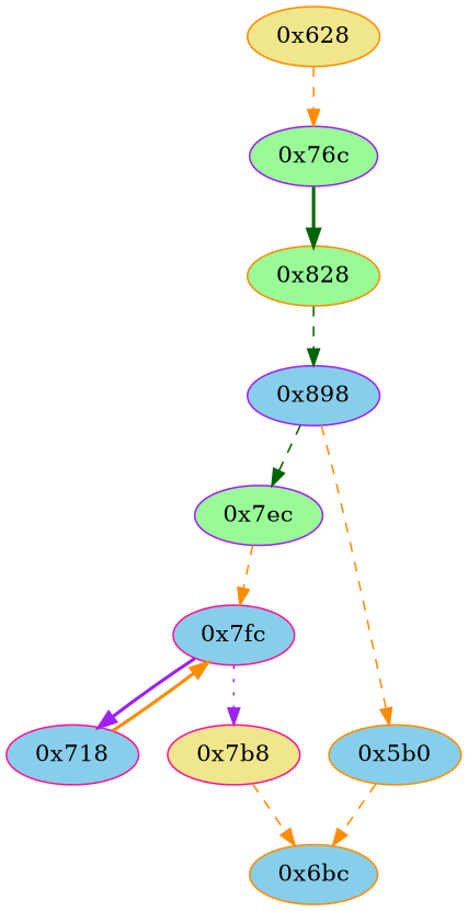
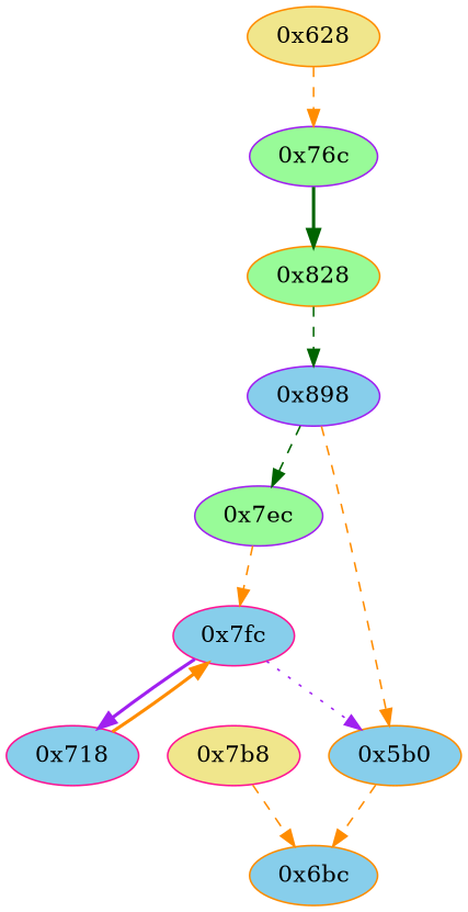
  strict digraph {
    node [color=darkorange fillcolor=skyblue style=filled]
    edge [color=darkorange style=dashed]
    "0x7ec" [color=purple fillcolor=palegreen opcode="[u'mov', u'mov', u'mov', u'b']"]
    "0x7fc" [color=deeppink opcode="[u'ldr', u'str', u'str', u'ldr', u'ldrb', u'ldr', u'ldr', u'ldr', u'cmp', u'mov', u'b']"]
    "0x718" [color=deeppink opcode="[u'ldr', u'ldr', u'ldr', u'ldr', u'sub', u'rsb', u'add', u'sub', u'rsb', u'add', u'mov', u'b']"]
    "0x7b8" [color=deeppink fillcolor=khaki opcode="[u'ldr', u'ldr', u'bl', u'mov', u'mov', u'b']"]
    "0x6bc" [opcode="[u'ldr', u'cmp', u'mov', u'sub', u'pop']"]
    "0x828" [fillcolor=palegreen opcode="[u'ldr', u'ldr', u'cmp', u'mov', u'mov', u'strb', u'ldr', u'ldr', u'sub', u'mul', u'mvn', u'eor', u'and', u'ldr', u'ldr', u'mov', u'mov', u'cmp', u'mov', u'cmp', u'mov', u'mov', u'cmp', u'mov', u'mov', u'teq', u'mov', u'b']"]
    "0x898" [color=purple opcode="[u'ldrb', u'ldr', u'ldr', u'cmp', u'mov', u'b']"]
    n8 [label="0x5b0" opcode="[u'ldr', u'bl', u'mov', u'mov', u'b']"]
    "0x628" [fillcolor=khaki opcode="[u'push', u'add', u'sub', u'str', u'ldr', u'str', u'ldr', u'ldr', u'sub', u'sub', u'add', u'mul', u'mvn', u'mvn', u'ldr', u'orr', u'mov', u'cmn', u'mov', u'mov', u'ldr', u'strb', u'ldr', u'cmp', u'add', u'mov', u'strb', u'ldr', u'ldr', u'ldr', u'ldr', u'ldr', u'str', u'ldr', u'add', u'str', u'b']"]
    "0x76c" [color=purple fillcolor=palegreen opcode="[u'ldrb', u'ldrb', u'eor', u'tst', u'mov', u'mov', u'cmp', u'mov', u'mov', u'cmp', u'mov', u'b']"]
    "0x7ec" -> "0x7fc"
    "0x7fc" -> "0x718" [color=purple style=bold]
-   "0x7fc" -> "0x7b8" [color=purple style=dotted]
+   "0x7fc" -> n8 [color=purple style=dotted]
    "0x718" -> "0x7fc" [style=bold]
    "0x7b8" -> "0x6bc"
    "0x828" -> "0x898" [color=darkgreen]
    "0x898" -> "0x7ec" [color=darkgreen]
    "0x898" -> n8
    n8 -> "0x6bc"
    "0x628" -> "0x76c"
    "0x76c" -> "0x828" [color=darkgreen style=bold]
  }
